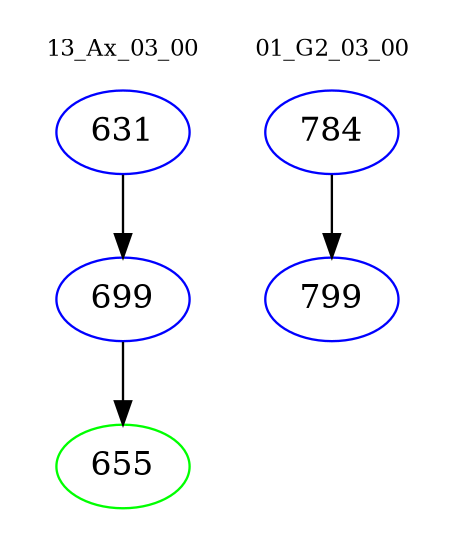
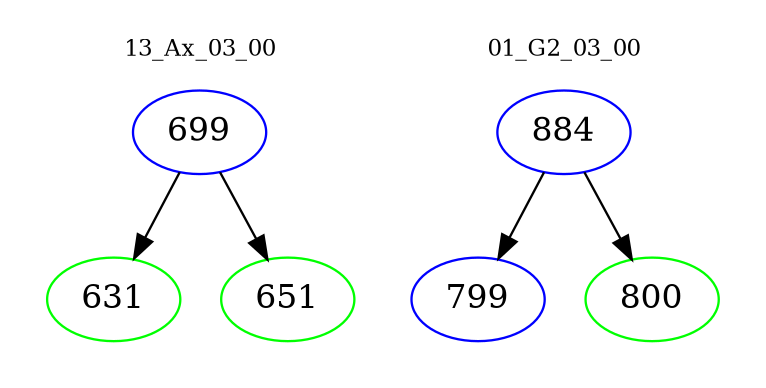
  digraph {
    node [color=blue]
    edge [color=black]
-   n1 [label=631]
+   n1 [color=green label=631]
    n2 [label=699]
-   n3 [color=green label=655]
+   n3 [color=green label=651]
    n4 [label=799]
-   n5 [label=784]
+   n5 [label=884]
+   n6 [color=green label=800]
    subgraph cluster_1 {
      color=white
      fontsize=10
      label="13_Ax_03_00"
      n1
      n2
      n3
    }
    subgraph cluster_2 {
      color=white
      fontsize=10
      label="01_G2_03_00"
      n4
      n5
+     n6
    }
-   n1 -> n2
+   n2 -> n1
    n2 -> n3
    n5 -> n4
+   n5 -> n6
  }
